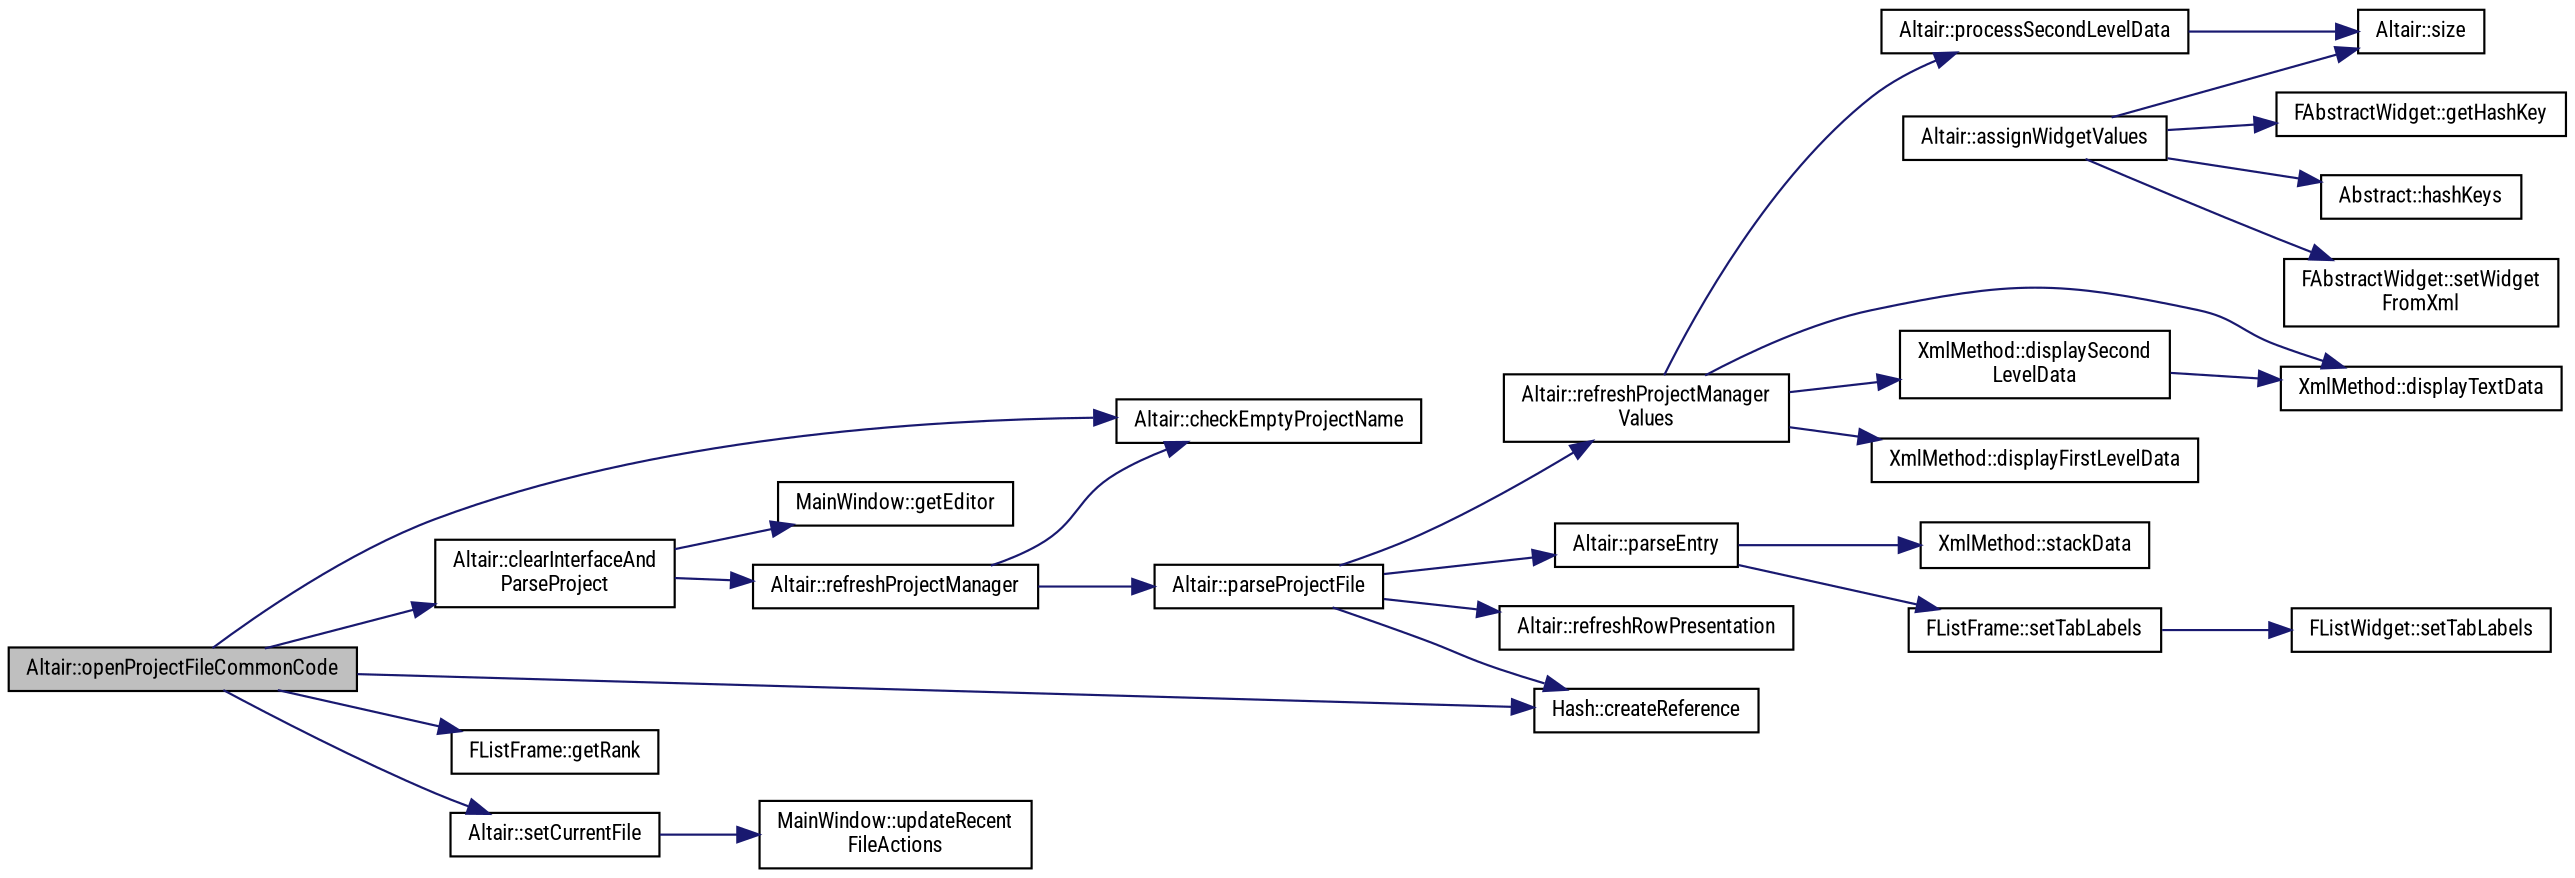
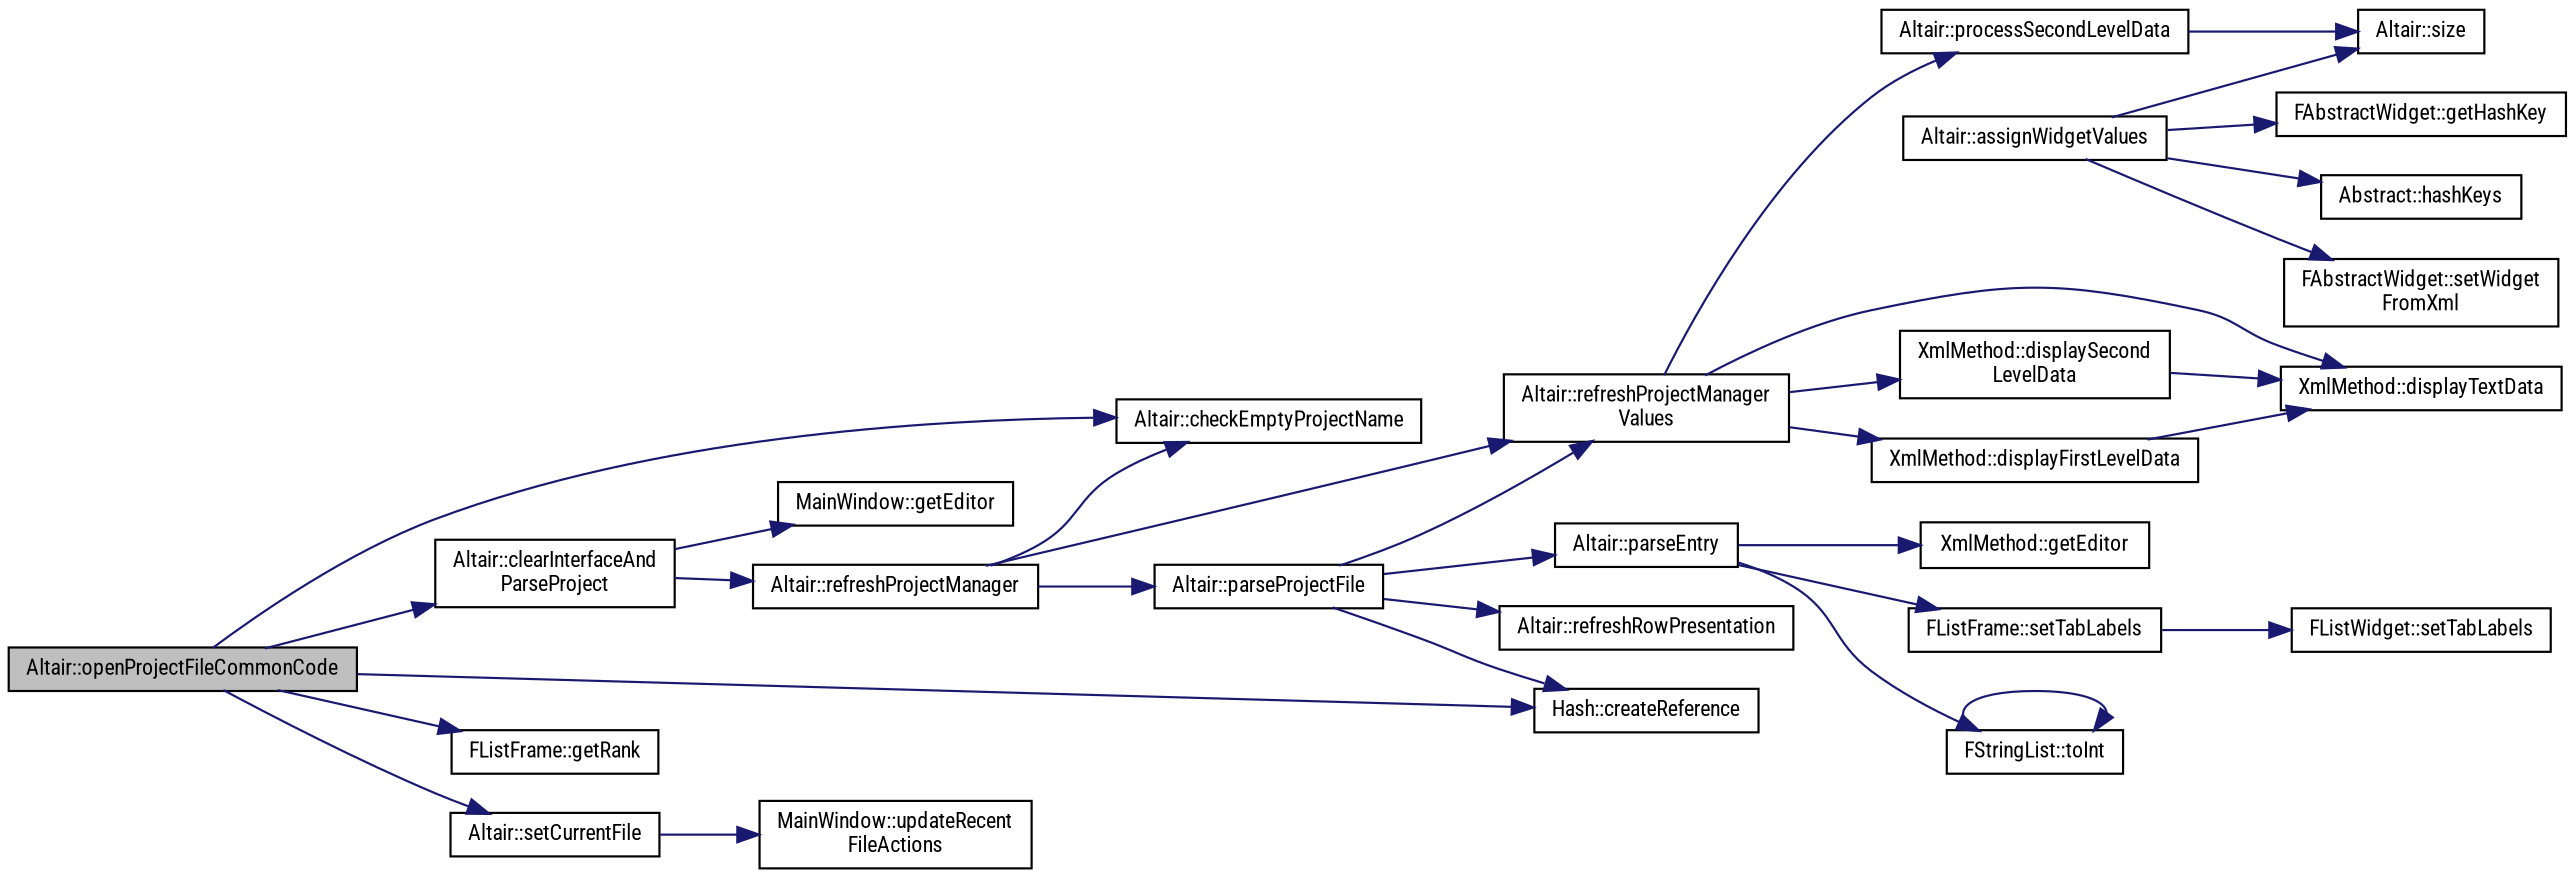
  digraph {
    fontname="Roboto Condensed"
    rankdir=LR
    node [color=black fillcolor=white fontname="Roboto Condensed" fontsize=10 shape=record style=filled]
    edge [color=midnightblue fontname="Roboto Condensed" fontsize=10 labelfontname=Helvetica labelfontsize=10 style=solid]
    n1 [fillcolor=grey75 fontcolor=black height=0.2 label="Altair::openProjectFileCommonCode" width=0.4]
    n2 [height=0.2 label="Altair::checkEmptyProjectName" width=0.4]
    n3 [height=0.2 label="Altair::clearInterfaceAnd\lParseProject" width=0.4]
    n4 [height=0.2 label="Hash::createReference" width=0.4]
    n5 [height=0.2 label="FListFrame::getRank" width=0.4]
    n6 [height=0.2 label="Altair::setCurrentFile" width=0.4]
    n7 [height=0.2 label="MainWindow::getEditor" width=0.4]
    n8 [height=0.2 label="Altair::refreshProjectManager" width=0.4]
    n9 [height=0.2 label="MainWindow::updateRecent\lFileActions" width=0.4]
    n10 [height=0.2 label="Altair::parseProjectFile" width=0.4]
    n11 [height=0.2 label="Altair::refreshProjectManager\lValues" width=0.4]
    n12 [height=0.2 label="Altair::parseEntry" width=0.4]
    n13 [height=0.2 label="Altair::refreshRowPresentation" width=0.4]
    n14 [height=0.2 label="Altair::processSecondLevelData" width=0.4]
    n15 [height=0.2 label="XmlMethod::displaySecond\lLevelData" width=0.4]
    n16 [height=0.2 label="XmlMethod::displayTextData" width=0.4]
    n17 [height=0.2 label="XmlMethod::displayFirstLevelData" width=0.4]
-   n19 [height=0.2 label="XmlMethod::stackData" width=0.4]
+   n18 [height=0.2 label="FStringList::toInt" width=0.4]
+   n19 [height=0.2 label="XmlMethod::getEditor" width=0.4]
    n20 [height=0.2 label="FListFrame::setTabLabels" width=0.4]
    n21 [height=0.2 label="Altair::assignWidgetValues" width=0.4]
    n22 [height=0.2 label="FAbstractWidget::getHashKey" width=0.4]
    n23 [height=0.2 label="Abstract::hashKeys" width=0.4]
    n24 [height=0.2 label="FAbstractWidget::setWidget\lFromXml" width=0.4]
    n25 [height=0.2 label="Altair::size" width=0.4]
    n26 [height=0.2 label="FListWidget::setTabLabels" width=0.4]
    n1 -> n2
    n1 -> n3
    n1 -> n4
    n1 -> n5
    n1 -> n6
    n3 -> n7
    n3 -> n8
    n6 -> n9
    n8 -> n2
    n8 -> n10
+   n8 -> n11
    n10 -> n4
    n10 -> n11
    n10 -> n12
    n10 -> n13
    n11 -> n14
    n11 -> n15
    n11 -> n16
    n11 -> n17
+   n12 -> n18
    n12 -> n19
    n12 -> n20
    n14 -> n25
    n15 -> n16
+   n17 -> n16
+   n18 -> n18
    n20 -> n26
    n21 -> n22
    n21 -> n23
    n21 -> n24
    n21 -> n25
  }
